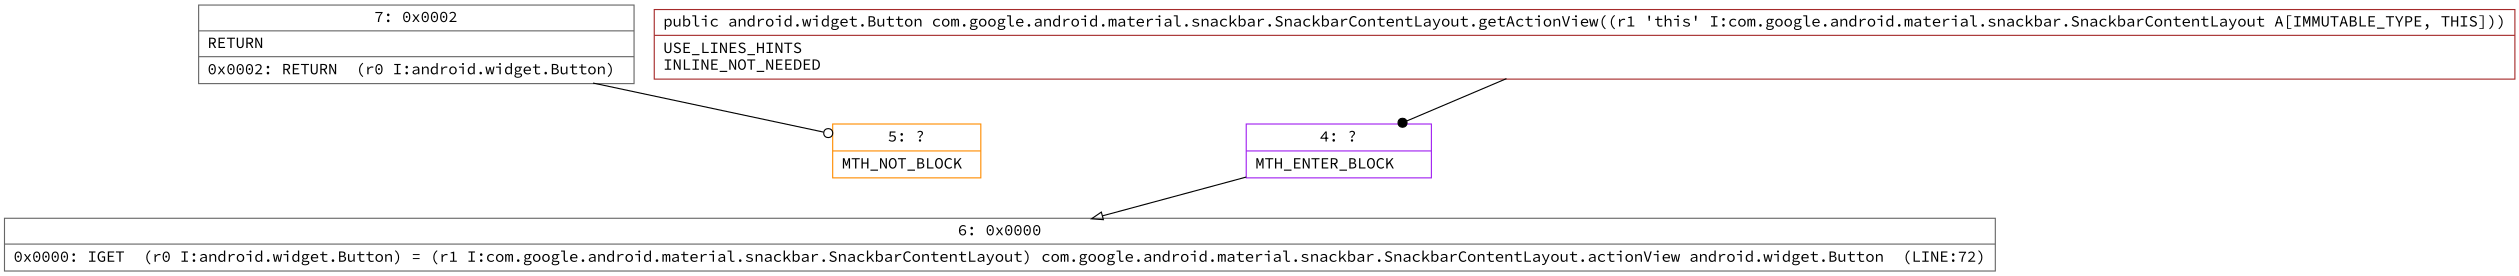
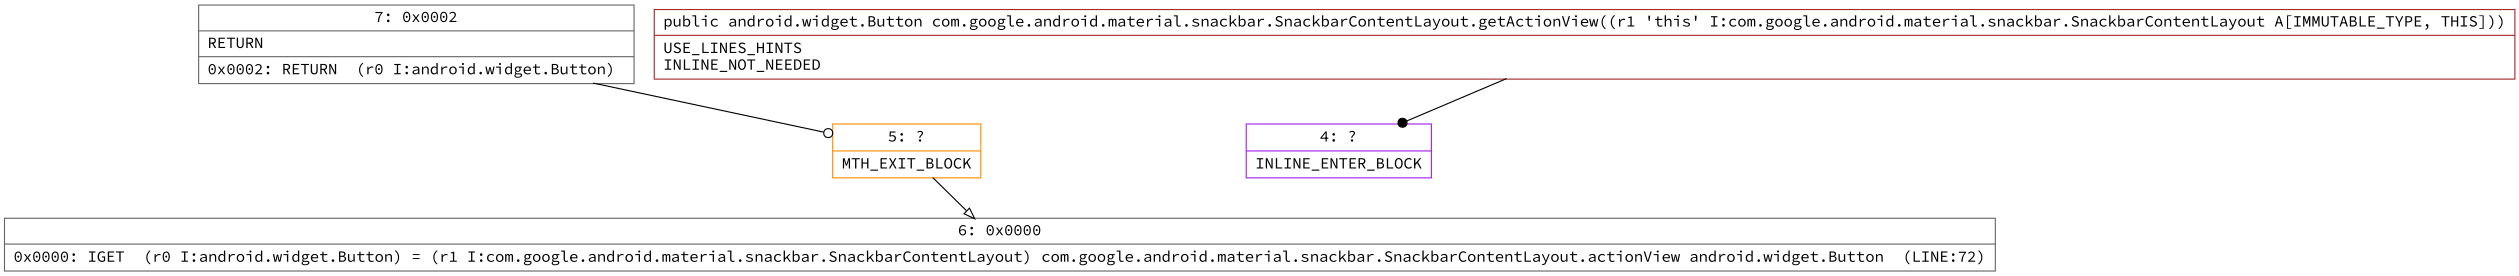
  digraph {
    fontname="Source Code Pro"
    node [color=gray40 fontname="Source Code Pro" shape=record]
    edge [fontname="Source Code Pro"]
-   n1 [color=purple label="{4\:\ ?|MTH_ENTER_BLOCK\l}"]
+   n1 [color=purple label="{4\:\ ?|INLINE_ENTER_BLOCK\l}"]
    n2 [label="{6\:\ 0x0000|0x0000: IGET  (r0 I:android.widget.Button) = (r1 I:com.google.android.material.snackbar.SnackbarContentLayout) com.google.android.material.snackbar.SnackbarContentLayout.actionView android.widget.Button  (LINE:72)\l}"]
    n3 [label="{7\:\ 0x0002|RETURN\l|0x0002: RETURN  (r0 I:android.widget.Button) \l}"]
-   n4 [color=darkorange label="{5\:\ ?|MTH_NOT_BLOCK\l}"]
+   n4 [color=darkorange label="{5\:\ ?|MTH_EXIT_BLOCK\l}"]
    n5 [color=brown label="{public android.widget.Button com.google.android.material.snackbar.SnackbarContentLayout.getActionView((r1 'this' I:com.google.android.material.snackbar.SnackbarContentLayout A[IMMUTABLE_TYPE, THIS]))  | USE_LINES_HINTS\lINLINE_NOT_NEEDED\l}"]
-   n1 -> n2 [arrowhead=onormal]
+   n4 -> n2 [arrowhead=onormal]
    n3 -> n4 [arrowhead=odot]
    n5 -> n1 [arrowhead=dot]
  }
